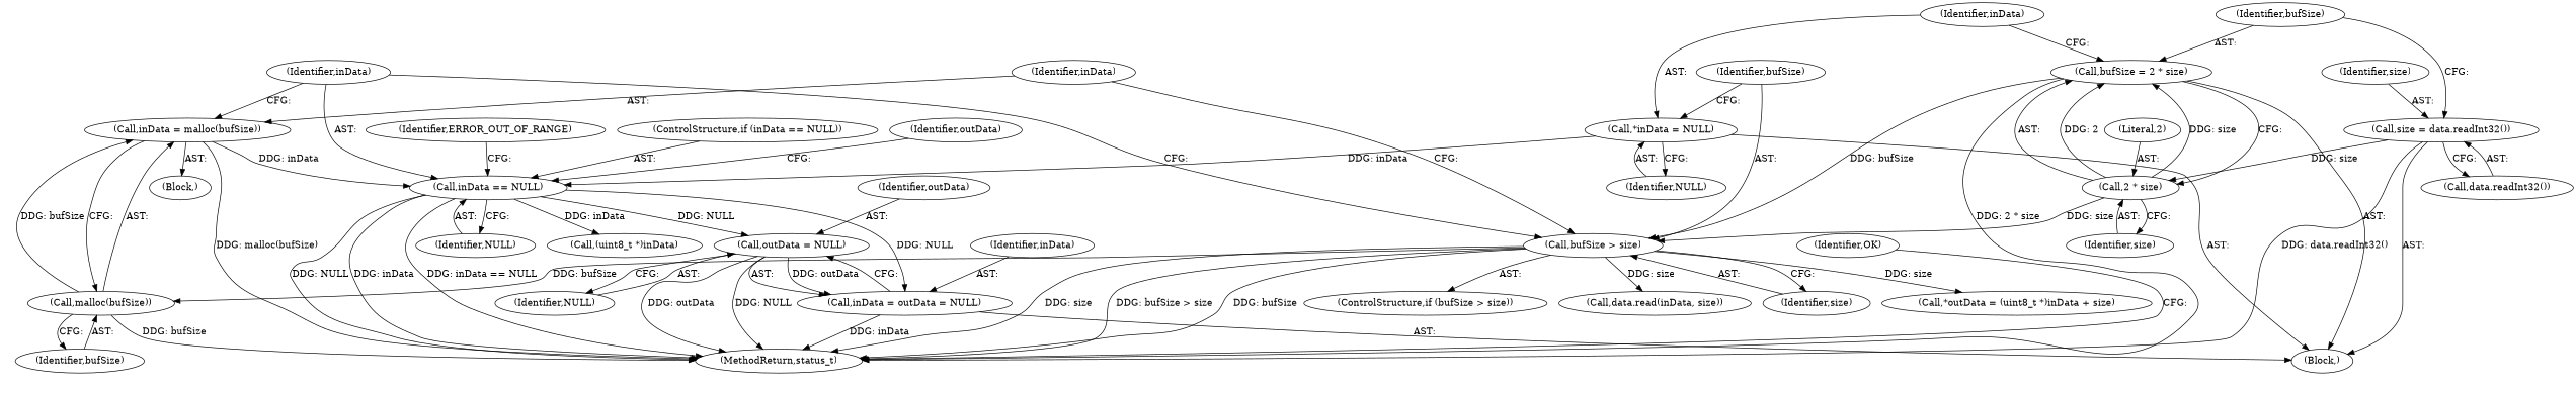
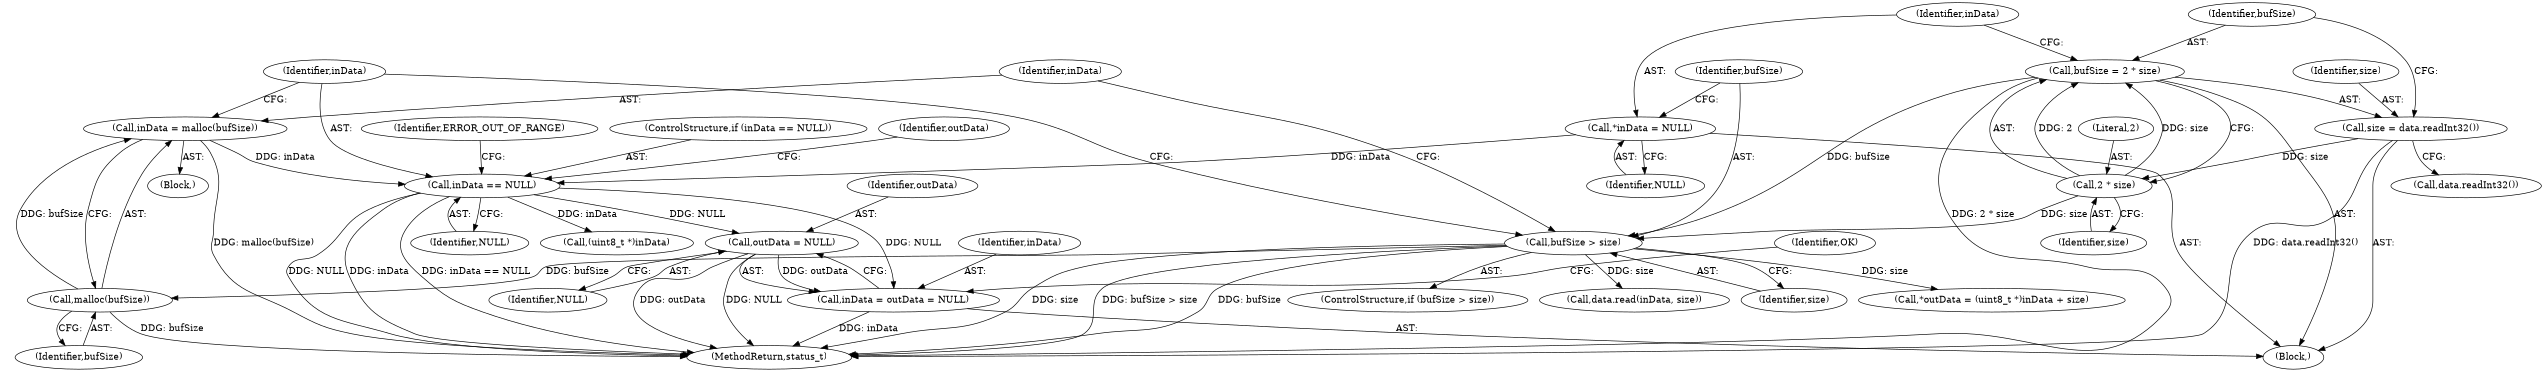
  digraph {
    n1 [label="(Call,outData = NULL)"]
    n2 [label="(Call,inData = outData = NULL)"]
    n3 [label="(Identifier,NULL)"]
    n4 [label="(MethodReturn,status_t)"]
    n5 [label="(Block,)"]
    n6 [label="(Call,inData == NULL)"]
    n7 [label="(Identifier,NULL)"]
    n8 [label="(Call,(uint8_t *)inData)"]
    n9 [label="(ControlStructure,if (inData == NULL))"]
    n10 [label="(Call,inData = malloc(bufSize))"]
    n11 [label="(Call,malloc(bufSize))"]
    n12 [label="(Block,)"]
    n13 [label="(Identifier,bufSize)"]
    n14 [label="(Call,bufSize > size)"]
    n15 [label="(ControlStructure,if (bufSize > size))"]
    n16 [label="(Call,data.read(inData, size))"]
    n17 [label="(Identifier,size)"]
    n18 [label="(Call,*outData = (uint8_t *)inData + size)"]
    n19 [label="(Call,bufSize = 2 * size)"]
    n20 [label="(Call,2 * size)"]
    n21 [label="(Identifier,size)"]
    n22 [label="(Call,size = data.readInt32())"]
    n23 [label="(Call,data.readInt32())"]
    n24 [label="(Call,*inData = NULL)"]
    n25 [label="(Identifier,NULL)"]
    n26 [label="(Identifier,inData)"]
    n27 [label="(Identifier,inData)"]
    n28 [label="(Identifier,size)"]
    n29 [label="(Literal,2)"]
    n30 [label="(Identifier,bufSize)"]
    n31 [label="(Identifier,OK)"]
    n32 [label="(Identifier,bufSize)"]
    n33 [label="(Identifier,outData)"]
    n34 [label="(Identifier,inData)"]
    n35 [label="(Identifier,inData)"]
    n36 [label="(Identifier,outData)"]
    n37 [label="(Identifier,ERROR_OUT_OF_RANGE)"]
    n1 -> n2 [label="AST: "]
    n1 -> n2 [label="DDG: outData"]
    n1 -> n3 [label="CFG: "]
    n1 -> n4 [label="DDG: outData"]
    n1 -> n4 [label="DDG: NULL"]
    n2 -> n1 [label="CFG: "]
    n2 -> n4 [label="DDG: inData"]
    n2 -> n5 [label="AST: "]
    n3 -> n1 [label="AST: "]
    n6 -> n1 [label="DDG: NULL"]
    n6 -> n2 [label="DDG: NULL"]
    n6 -> n4 [label="DDG: inData"]
    n6 -> n4 [label="DDG: inData == NULL"]
    n6 -> n4 [label="DDG: NULL"]
    n6 -> n7 [label="CFG: "]
    n6 -> n8 [label="DDG: inData"]
    n7 -> n6 [label="AST: "]
    n9 -> n6 [label="AST: "]
    n10 -> n4 [label="DDG: malloc(bufSize)"]
    n10 -> n6 [label="DDG: inData"]
    n10 -> n11 [label="CFG: "]
    n10 -> n12 [label="AST: "]
    n11 -> n4 [label="DDG: bufSize"]
    n11 -> n10 [label="AST: "]
    n11 -> n10 [label="DDG: bufSize"]
    n11 -> n13 [label="CFG: "]
    n13 -> n11 [label="AST: "]
    n14 -> n4 [label="DDG: size"]
    n14 -> n4 [label="DDG: bufSize > size"]
    n14 -> n4 [label="DDG: bufSize"]
    n14 -> n11 [label="DDG: bufSize"]
    n14 -> n15 [label="AST: "]
    n14 -> n16 [label="DDG: size"]
    n14 -> n17 [label="CFG: "]
    n14 -> n18 [label="DDG: size"]
    n17 -> n14 [label="AST: "]
    n19 -> n4 [label="DDG: 2 * size"]
    n19 -> n5 [label="AST: "]
    n19 -> n14 [label="DDG: bufSize"]
    n19 -> n20 [label="CFG: "]
    n20 -> n14 [label="DDG: size"]
    n20 -> n19 [label="AST: "]
    n20 -> n19 [label="DDG: 2"]
    n20 -> n19 [label="DDG: size"]
    n20 -> n21 [label="CFG: "]
    n21 -> n20 [label="AST: "]
    n22 -> n4 [label="DDG: data.readInt32()"]
    n22 -> n5 [label="AST: "]
    n22 -> n20 [label="DDG: size"]
    n22 -> n23 [label="CFG: "]
-   n23 -> n22 [label="AST: "]
+   n19 -> n22 [label="AST: "]
    n24 -> n5 [label="AST: "]
    n24 -> n6 [label="DDG: inData"]
    n24 -> n25 [label="CFG: "]
    n25 -> n24 [label="AST: "]
    n26 -> n6 [label="AST: "]
    n26 -> n10 [label="CFG: "]
    n26 -> n14 [label="CFG: "]
    n27 -> n19 [label="CFG: "]
    n27 -> n24 [label="AST: "]
    n28 -> n22 [label="AST: "]
    n29 -> n20 [label="AST: "]
    n30 -> n14 [label="AST: "]
    n30 -> n24 [label="CFG: "]
-   n31 -> n4 [label="CFG: "]
+   n31 -> n2 [label="CFG: "]
    n32 -> n19 [label="AST: "]
    n32 -> n22 [label="CFG: "]
    n33 -> n1 [label="AST: "]
    n34 -> n2 [label="AST: "]
    n35 -> n10 [label="AST: "]
    n35 -> n14 [label="CFG: "]
    n36 -> n6 [label="CFG: "]
    n37 -> n6 [label="CFG: "]
  }
